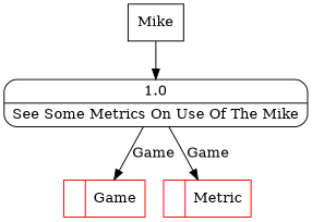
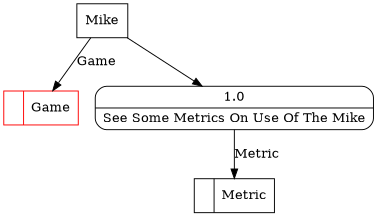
  digraph {
    node [shape=record]
    n1 [color=red label="<f0>  |<f1> Game "]
-   n2 [color=red label="<f0>  |<f1> Metric "]
+   n2 [color=black label="<f0>  |<f1> Metric "]
    n3 [label=Mike shape=box]
    n4 [label="{<f0> 1.0|<f1> See Some Metrics On Use Of The Mike }" shape=Mrecord]
    n3 -> n4
-   n4 -> n1 [label=Game]
-   n4 -> n2 [label=Game]
+   n3 -> n1 [label=Game]
+   n4 -> n2 [label=Metric]
  }
